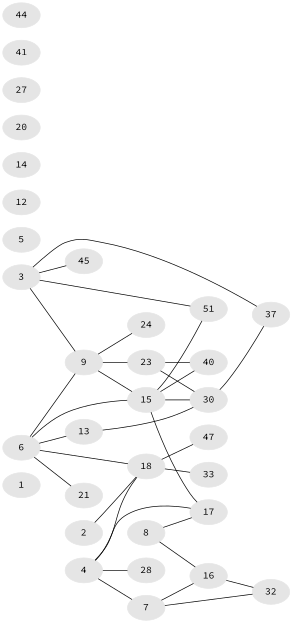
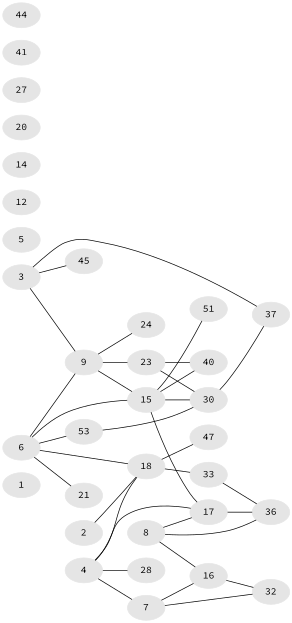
  graph {
    fontname="Source Code Pro"
    rankdir=LR
    node [color=gray90 fontname="Source Code Pro" style=filled]
    edge [fontname="Source Code Pro"]
    1
    2 [super="+49"]
    18 [super="+19"]
    33
    47
    3 [super="+31"]
    9 [super="+46"]
    37 [super="+43"]
    45
    51
    15 [super="+20"]
    23 [super="+42"]
    24
    4 [super="+10"]
    7 [super="+11"]
    28
    17 [super="+25"]
    16 [super="+35"]
    32
    5
    6 [super="+22"]
-   13
+   13 [label=53]
    21
    30 [super="+34"]
    40
+   36 [super="+48"]
    8 [super="+38"]
    12
    14 [super="+29"]
    n30 [label=20]
    27
    41
    44
    2 -- 18
    18 -- 33
    18 -- 47
+   33 -- 36
    3 -- 9
    3 -- 37
    3 -- 45
-   3 -- 51
    9 -- 15
    9 -- 23
    9 -- 24
    15 -- 51
    15 -- 17
    15 -- 30
    15 -- 40
    23 -- 30
    23 -- 40
    4 -- 18
    4 -- 7
    4 -- 28
    4 -- 17
    7 -- 16
    7 -- 32
+   17 -- 36
    16 -- 32
    6 -- 18 [weight=2]
    6 -- 9
    6 -- 15
    6 -- 13
    6 -- 21
    13 -- 30
    30 -- 37
    8 -- 17 [weight=2]
    8 -- 16
+   8 -- 36
  }
